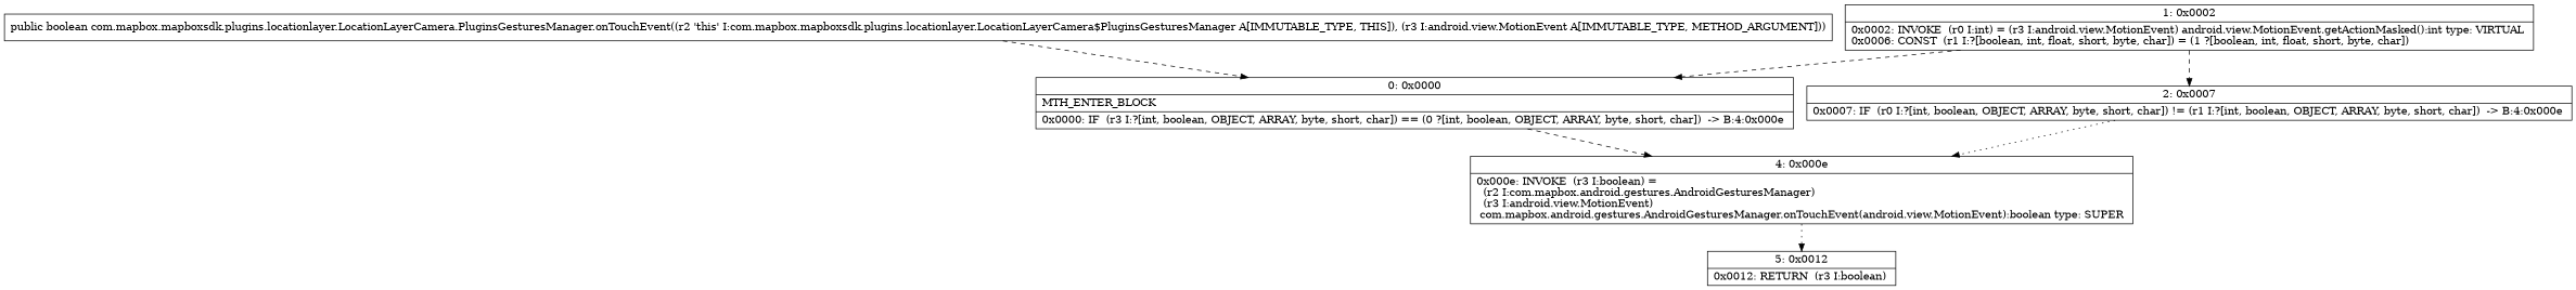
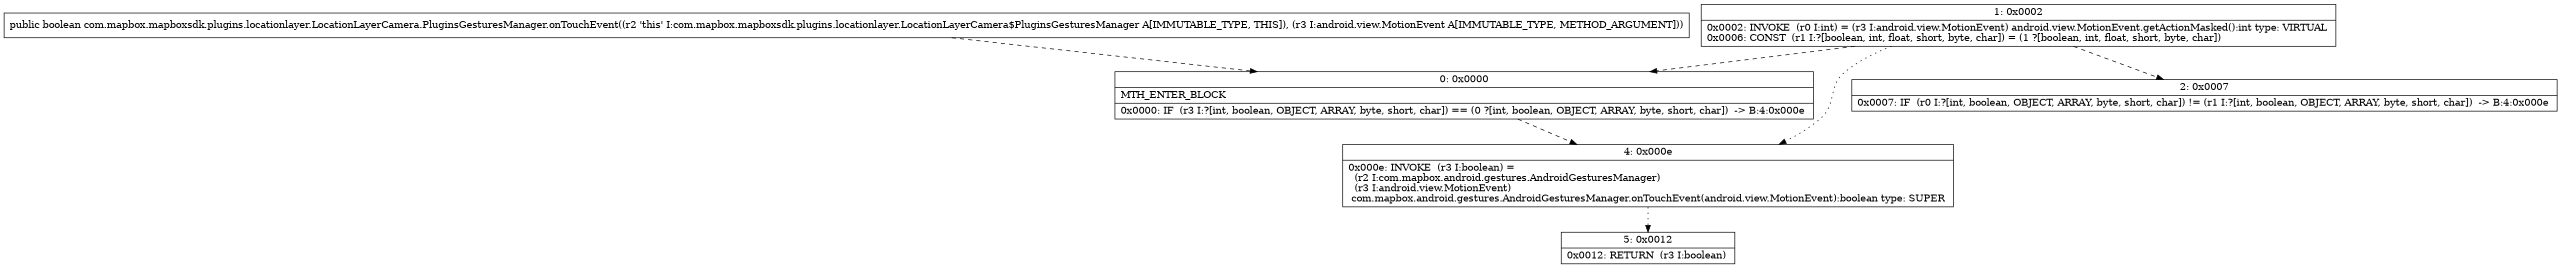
  digraph {
    node [shape=record]
    edge [style=dashed]
    n1 [label="{0\:\ 0x0000|MTH_ENTER_BLOCK\l|0x0000: IF  (r3 I:?[int, boolean, OBJECT, ARRAY, byte, short, char]) == (0 ?[int, boolean, OBJECT, ARRAY, byte, short, char])  \-\> B:4:0x000e \l}"]
    n2 [label="{4\:\ 0x000e|0x000e: INVOKE  (r3 I:boolean) = \l  (r2 I:com.mapbox.android.gestures.AndroidGesturesManager)\l  (r3 I:android.view.MotionEvent)\l com.mapbox.android.gestures.AndroidGesturesManager.onTouchEvent(android.view.MotionEvent):boolean type: SUPER \l}"]
    n3 [label="{1\:\ 0x0002|0x0002: INVOKE  (r0 I:int) = (r3 I:android.view.MotionEvent) android.view.MotionEvent.getActionMasked():int type: VIRTUAL \l0x0006: CONST  (r1 I:?[boolean, int, float, short, byte, char]) = (1 ?[boolean, int, float, short, byte, char]) \l}"]
    n4 [label="{2\:\ 0x0007|0x0007: IF  (r0 I:?[int, boolean, OBJECT, ARRAY, byte, short, char]) != (r1 I:?[int, boolean, OBJECT, ARRAY, byte, short, char])  \-\> B:4:0x000e \l}"]
    n5 [label="{5\:\ 0x0012|0x0012: RETURN  (r3 I:boolean) \l}"]
    n6 [label="{public boolean com.mapbox.mapboxsdk.plugins.locationlayer.LocationLayerCamera.PluginsGesturesManager.onTouchEvent((r2 'this' I:com.mapbox.mapboxsdk.plugins.locationlayer.LocationLayerCamera$PluginsGesturesManager A[IMMUTABLE_TYPE, THIS]), (r3 I:android.view.MotionEvent A[IMMUTABLE_TYPE, METHOD_ARGUMENT])) }"]
    n1 -> n2
    n2 -> n5 [style=dotted]
    n3 -> n1
    n3 -> n4
-   n4 -> n2 [style=dotted]
+   n3 -> n2 [style=dotted]
    n6 -> n1
  }
